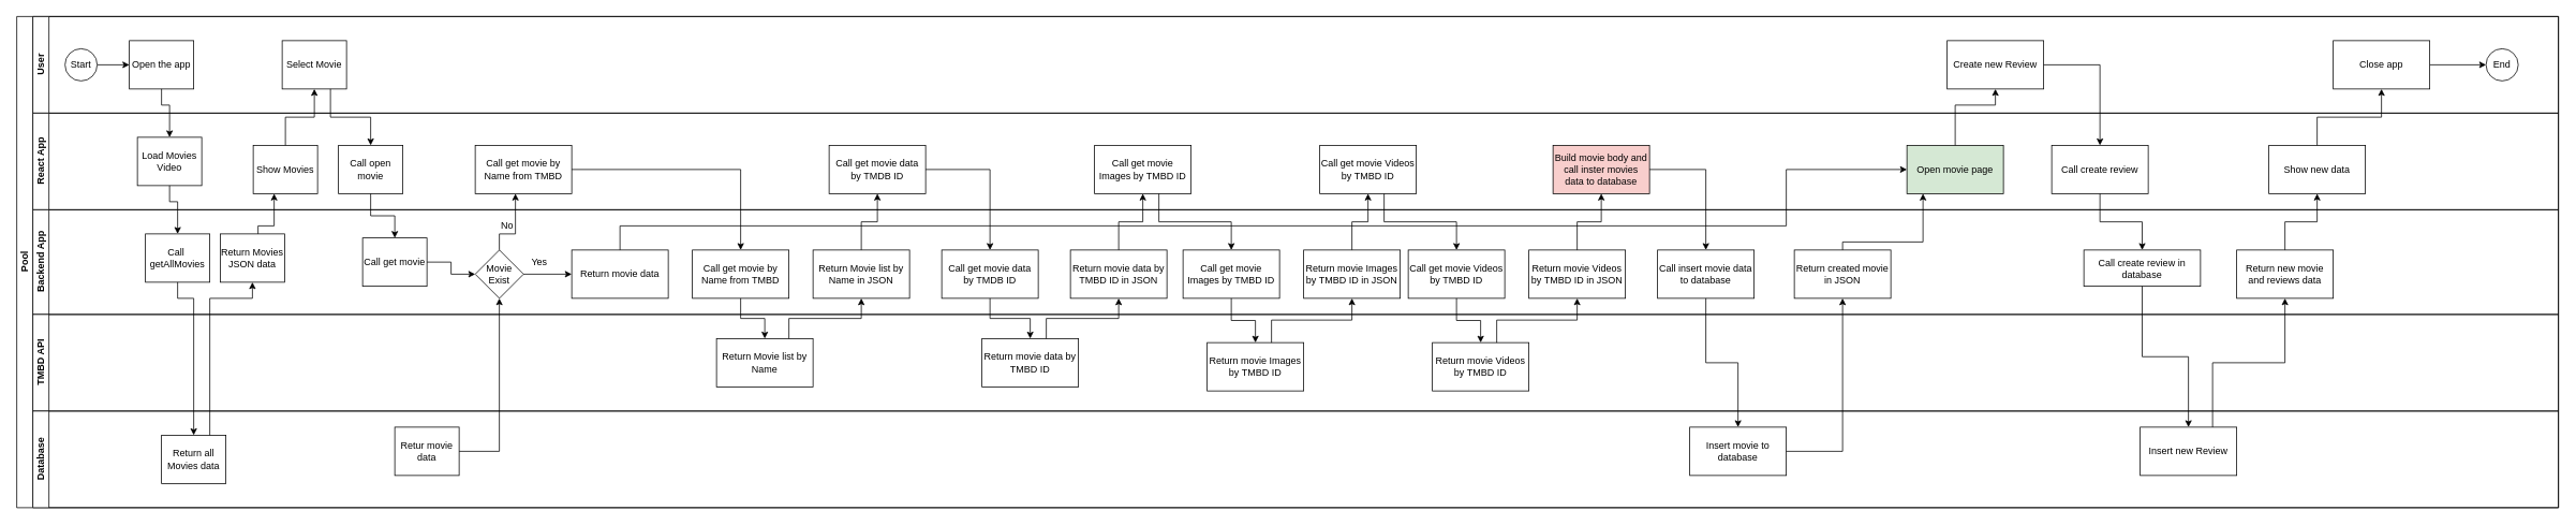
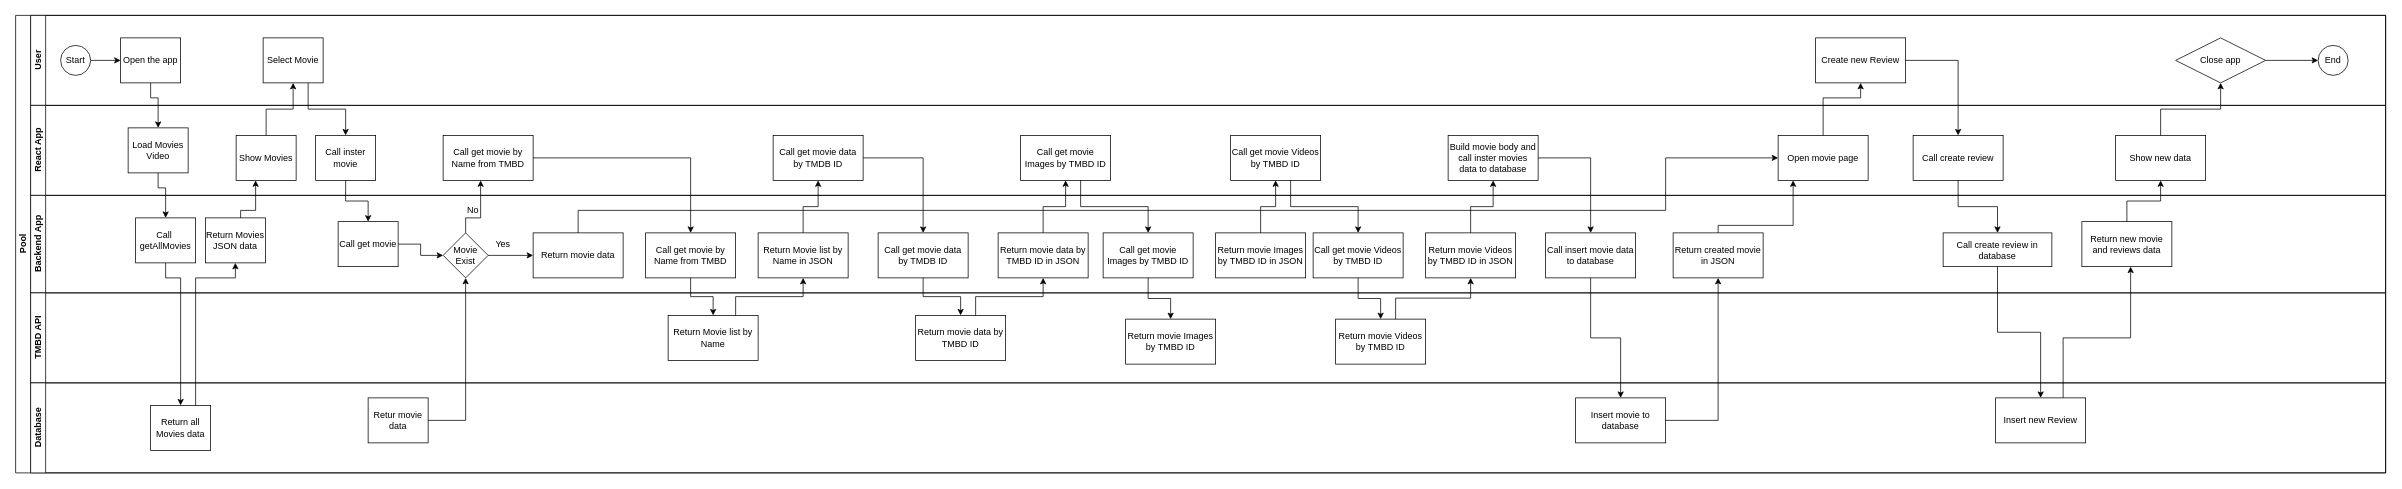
  <mxCell id="0" />
  <mxCell id="1" parent="0" />
  <mxCell id="2" value="Pool" style="swimlane;html=1;childLayout=stackLayout;resizeParent=1;resizeParentMax=0;horizontal=0;startSize=20;horizontalStack=0;" parent="1" vertex="1"><mxGeometry x="20" y="20" width="3160" height="610" as="geometry" /></mxCell>
  <mxCell id="3" value="User" style="swimlane;html=1;startSize=20;horizontal=0;" parent="2" vertex="1"><mxGeometry x="20" width="3140" height="120" as="geometry" /></mxCell>
  <mxCell id="4" value="" style="edgeStyle=orthogonalEdgeStyle;rounded=0;orthogonalLoop=1;jettySize=auto;html=1;" parent="3" source="5" target="6" edge="1"><mxGeometry relative="1" as="geometry" /></mxCell>
  <mxCell id="5" value="Start" style="ellipse;whiteSpace=wrap;html=1;" parent="3" vertex="1"><mxGeometry x="40" y="40" width="40" height="40" as="geometry" /></mxCell>
  <mxCell id="6" value="Open the app" style="rounded=0;whiteSpace=wrap;html=1;fontFamily=Helvetica;fontSize=12;fontColor=#000000;align=center;" parent="3" vertex="1"><mxGeometry x="120" y="30" width="80" height="60" as="geometry" /></mxCell>
  <mxCell id="7" value="End" style="ellipse;whiteSpace=wrap;html=1;" parent="3" vertex="1"><mxGeometry x="3050" y="40" width="40" height="40" as="geometry" /></mxCell>
  <mxCell id="8" value="Select Movie" style="rounded=0;whiteSpace=wrap;html=1;fontFamily=Helvetica;fontSize=12;fontColor=#000000;align=center;" vertex="1" parent="3"><mxGeometry x="310" y="30" width="80" height="60" as="geometry" /></mxCell>
  <mxCell id="9" value="Create new Review" style="whiteSpace=wrap;html=1;fontColor=#000000;" vertex="1" parent="3"><mxGeometry x="2380" y="30" width="120" height="60" as="geometry" /></mxCell>
  <mxCell id="10" value="" style="edgeStyle=orthogonalEdgeStyle;rounded=0;orthogonalLoop=1;jettySize=auto;html=1;" edge="1" parent="3" source="11" target="7"><mxGeometry relative="1" as="geometry" /></mxCell>
- <mxCell id="11" value="Close app" style="whiteSpace=wrap;html=1;fontColor=#000000;" vertex="1" parent="3"><mxGeometry x="2860" y="30" width="120" height="60" as="geometry" /></mxCell>
+ <mxCell id="11" value="Close app" style="rhombus;whiteSpace=wrap;html=1;fontColor=#000000;" vertex="1" parent="3"><mxGeometry x="2860" y="30" width="120" height="60" as="geometry" /></mxCell>
  <mxCell id="12" value="React App" style="swimlane;html=1;startSize=20;horizontal=0;" parent="2" vertex="1"><mxGeometry x="20" y="120" width="3140" height="120" as="geometry" /></mxCell>
  <mxCell id="13" value="Load Movies Video" style="rounded=0;whiteSpace=wrap;html=1;fontFamily=Helvetica;fontSize=12;fontColor=#000000;align=center;" parent="12" vertex="1"><mxGeometry x="130" y="30" width="80" height="60" as="geometry" /></mxCell>
  <mxCell id="14" value="Show Movies" style="rounded=0;whiteSpace=wrap;html=1;fontFamily=Helvetica;fontSize=12;fontColor=#000000;align=center;" vertex="1" parent="12"><mxGeometry x="274" y="40" width="80" height="60" as="geometry" /></mxCell>
- <mxCell id="15" value="Call open movie" style="rounded=0;whiteSpace=wrap;html=1;fontFamily=Helvetica;fontSize=12;fontColor=#000000;align=center;" vertex="1" parent="12"><mxGeometry x="380" y="40" width="80" height="60" as="geometry" /></mxCell>
- <mxCell id="16" value="Open movie page" style="whiteSpace=wrap;html=1;fontColor=#000000;fillColor=#d5e8d4;" vertex="1" parent="12"><mxGeometry x="2330" y="40" width="120" height="60" as="geometry" /></mxCell>
+ <mxCell id="15" value="Call inster movie" style="rounded=0;whiteSpace=wrap;html=1;fontFamily=Helvetica;fontSize=12;fontColor=#000000;align=center;" vertex="1" parent="12"><mxGeometry x="380" y="40" width="80" height="60" as="geometry" /></mxCell>
+ <mxCell id="16" value="Open movie page" style="whiteSpace=wrap;html=1;fontColor=#000000;" vertex="1" parent="12"><mxGeometry x="2330" y="40" width="120" height="60" as="geometry" /></mxCell>
  <mxCell id="17" value="Call get movie by Name from TMBD" style="whiteSpace=wrap;html=1;fontColor=#000000;" vertex="1" parent="12"><mxGeometry x="550" y="40" width="120" height="60" as="geometry" /></mxCell>
  <mxCell id="18" value="Call get movie data by TMDB ID" style="whiteSpace=wrap;html=1;fontColor=#000000;" vertex="1" parent="12"><mxGeometry x="990" y="40" width="120" height="60" as="geometry" /></mxCell>
  <mxCell id="19" value="Call get movie Images by TMBD ID" style="whiteSpace=wrap;html=1;fontColor=#000000;" vertex="1" parent="12"><mxGeometry x="1320" y="40" width="120" height="60" as="geometry" /></mxCell>
  <mxCell id="20" value="Call get movie Videos by TMBD ID" style="whiteSpace=wrap;html=1;fontColor=#000000;" vertex="1" parent="12"><mxGeometry x="1600" y="40" width="120" height="60" as="geometry" /></mxCell>
- <mxCell id="21" value="Build movie body and call inster movies data to database" style="whiteSpace=wrap;html=1;fontColor=#000000;fillColor=#f8cecc;" vertex="1" parent="12"><mxGeometry x="1890" y="40" width="120" height="60" as="geometry" /></mxCell>
+ <mxCell id="21" value="Build movie body and call inster movies data to database" style="whiteSpace=wrap;html=1;fontColor=#000000;" vertex="1" parent="12"><mxGeometry x="1890" y="40" width="120" height="60" as="geometry" /></mxCell>
  <mxCell id="22" value="Call create review" style="whiteSpace=wrap;html=1;fontColor=#000000;" vertex="1" parent="12"><mxGeometry x="2510" y="40" width="120" height="60" as="geometry" /></mxCell>
  <mxCell id="23" value="Show new data" style="whiteSpace=wrap;html=1;fontColor=#000000;" vertex="1" parent="12"><mxGeometry x="2780" y="40" width="120" height="60" as="geometry" /></mxCell>
  <mxCell id="24" value="Backend App" style="swimlane;html=1;startSize=20;horizontal=0;" parent="2" vertex="1"><mxGeometry x="20" y="240" width="3140" height="130" as="geometry" /></mxCell>
  <mxCell id="25" value="Call&amp;nbsp;&lt;br&gt;getAllMovies" style="rounded=0;whiteSpace=wrap;html=1;fontFamily=Helvetica;fontSize=12;fontColor=#000000;align=center;" parent="24" vertex="1"><mxGeometry x="140" y="30" width="80" height="60" as="geometry" /></mxCell>
  <mxCell id="26" value="Return Movies JSON data" style="rounded=0;whiteSpace=wrap;html=1;fontFamily=Helvetica;fontSize=12;fontColor=#000000;align=center;" vertex="1" parent="24"><mxGeometry x="233" y="30" width="80" height="60" as="geometry" /></mxCell>
  <mxCell id="27" value="" style="edgeStyle=orthogonalEdgeStyle;rounded=0;orthogonalLoop=1;jettySize=auto;html=1;" edge="1" parent="24" source="28" target="30"><mxGeometry relative="1" as="geometry" /></mxCell>
  <mxCell id="28" value="Movie Exist" style="rhombus;whiteSpace=wrap;html=1;fontFamily=Helvetica;fontSize=12;fontColor=#000000;align=center;" vertex="1" parent="24"><mxGeometry x="550" y="50" width="60" height="60" as="geometry" /></mxCell>
  <mxCell id="29" value="Call get movie" style="rounded=0;whiteSpace=wrap;html=1;fontFamily=Helvetica;fontSize=12;fontColor=#000000;align=center;" vertex="1" parent="24"><mxGeometry x="410" y="35" width="80" height="60" as="geometry" /></mxCell>
  <mxCell id="30" value="Return movie data" style="whiteSpace=wrap;html=1;fontColor=#000000;" vertex="1" parent="24"><mxGeometry x="670" y="50" width="120" height="60" as="geometry" /></mxCell>
  <mxCell id="31" value="Yes" style="text;html=1;strokeColor=none;fillColor=none;align=center;verticalAlign=middle;whiteSpace=wrap;rounded=0;" vertex="1" parent="24"><mxGeometry x="600" y="50" width="60" height="30" as="geometry" /></mxCell>
  <mxCell id="32" value="No" style="text;html=1;strokeColor=none;fillColor=none;align=center;verticalAlign=middle;whiteSpace=wrap;rounded=0;" vertex="1" parent="24"><mxGeometry x="560" y="5" width="60" height="30" as="geometry" /></mxCell>
  <mxCell id="33" value="Call get movie by Name from TMBD" style="whiteSpace=wrap;html=1;fontColor=#000000;" vertex="1" parent="24"><mxGeometry x="820" y="50" width="120" height="60" as="geometry" /></mxCell>
  <mxCell id="34" value="Return Movie list by Name in JSON" style="whiteSpace=wrap;html=1;fontColor=#000000;" vertex="1" parent="24"><mxGeometry x="970" y="50" width="120" height="60" as="geometry" /></mxCell>
  <mxCell id="35" value="Call get movie data by TMDB ID" style="whiteSpace=wrap;html=1;fontColor=#000000;" vertex="1" parent="24"><mxGeometry x="1130" y="50" width="120" height="60" as="geometry" /></mxCell>
  <mxCell id="36" value="Return movie data by TMBD ID&amp;nbsp;in JSON" style="whiteSpace=wrap;html=1;fontColor=#000000;" vertex="1" parent="24"><mxGeometry x="1290" y="50" width="120" height="60" as="geometry" /></mxCell>
  <mxCell id="37" value="Call get movie Images by TMBD ID" style="whiteSpace=wrap;html=1;fontColor=#000000;" vertex="1" parent="24"><mxGeometry x="1430" y="50" width="120" height="60" as="geometry" /></mxCell>
  <mxCell id="38" value="Return movie Images by TMBD ID in JSON" style="whiteSpace=wrap;html=1;fontColor=#000000;" vertex="1" parent="24"><mxGeometry x="1580" y="50" width="120" height="60" as="geometry" /></mxCell>
  <mxCell id="39" value="Call get movie Videos by TMBD ID" style="whiteSpace=wrap;html=1;fontColor=#000000;" vertex="1" parent="24"><mxGeometry x="1710" y="50" width="120" height="60" as="geometry" /></mxCell>
  <mxCell id="40" value="Return movie Videos by TMBD ID in JSON" style="whiteSpace=wrap;html=1;fontColor=#000000;" vertex="1" parent="24"><mxGeometry x="1860" y="50" width="120" height="60" as="geometry" /></mxCell>
  <mxCell id="41" value="Call insert movie data to database" style="whiteSpace=wrap;html=1;fontColor=#000000;" vertex="1" parent="24"><mxGeometry x="2020" y="50" width="120" height="60" as="geometry" /></mxCell>
  <mxCell id="42" value="Return created movie in JSON" style="whiteSpace=wrap;html=1;fontColor=#000000;" vertex="1" parent="24"><mxGeometry x="2190" y="50" width="120" height="60" as="geometry" /></mxCell>
  <mxCell id="43" value="Call create review in database" style="whiteSpace=wrap;html=1;fontColor=#000000;" vertex="1" parent="24"><mxGeometry x="2550" y="50" width="145" height="45" as="geometry" /></mxCell>
- <mxCell id="44" value="Return new movie and reviews data" style="whiteSpace=wrap;html=1;fontColor=#000000;" vertex="1" parent="24"><mxGeometry x="2740" y="50" width="120" height="60" as="geometry" /></mxCell>
+ <mxCell id="44" value="Return new movie and reviews data" style="whiteSpace=wrap;html=1;fontColor=#000000;" vertex="1" parent="24"><mxGeometry x="2735" y="35" width="120" height="60" as="geometry" /></mxCell>
  <mxCell id="45" value="TMBD API" style="swimlane;html=1;startSize=20;horizontal=0;" vertex="1" parent="2"><mxGeometry x="20" y="370" width="3140" height="120" as="geometry" /></mxCell>
  <mxCell id="46" value="Return Movie list by Name" style="whiteSpace=wrap;html=1;fontColor=#000000;" vertex="1" parent="45"><mxGeometry x="850" y="30" width="120" height="60" as="geometry" /></mxCell>
  <mxCell id="47" value="Return movie data by TMBD ID" style="whiteSpace=wrap;html=1;fontColor=#000000;" vertex="1" parent="45"><mxGeometry x="1180" y="30" width="120" height="60" as="geometry" /></mxCell>
  <mxCell id="48" value="Return movie Images by TMBD ID" style="whiteSpace=wrap;html=1;fontColor=#000000;" vertex="1" parent="45"><mxGeometry x="1460" y="35" width="120" height="60" as="geometry" /></mxCell>
  <mxCell id="49" value="Return movie Videos by TMBD ID" style="whiteSpace=wrap;html=1;fontColor=#000000;" vertex="1" parent="45"><mxGeometry x="1740" y="35" width="120" height="60" as="geometry" /></mxCell>
  <mxCell id="50" value="Database" style="swimlane;html=1;startSize=20;horizontal=0;" vertex="1" parent="2"><mxGeometry x="20" y="490" width="3140" height="120" as="geometry" /></mxCell>
  <mxCell id="51" value="Return all Movies data" style="rounded=0;whiteSpace=wrap;html=1;fontFamily=Helvetica;fontSize=12;fontColor=#000000;align=center;" vertex="1" parent="50"><mxGeometry x="160" y="30" width="80" height="60" as="geometry" /></mxCell>
  <mxCell id="52" value="Retur movie data" style="rounded=0;whiteSpace=wrap;html=1;fontFamily=Helvetica;fontSize=12;fontColor=#000000;align=center;" vertex="1" parent="50"><mxGeometry x="450" y="20" width="80" height="60" as="geometry" /></mxCell>
  <mxCell id="53" value="Insert movie to database" style="whiteSpace=wrap;html=1;fontColor=#000000;" vertex="1" parent="50"><mxGeometry x="2060" y="20" width="120" height="60" as="geometry" /></mxCell>
  <mxCell id="54" value="Insert new Review" style="whiteSpace=wrap;html=1;fontColor=#000000;" vertex="1" parent="50"><mxGeometry x="2620" y="20" width="120" height="60" as="geometry" /></mxCell>
  <mxCell id="55" style="edgeStyle=orthogonalEdgeStyle;rounded=0;orthogonalLoop=1;jettySize=auto;html=1;endArrow=classic;endFill=1;" edge="1" parent="2" source="6" target="13"><mxGeometry relative="1" as="geometry"><mxPoint x="310" y="210" as="sourcePoint" /><mxPoint x="310" y="270" as="targetPoint" /><Array as="points"><mxPoint x="180" y="110" /><mxPoint x="190" y="110" /></Array></mxGeometry></mxCell>
  <mxCell id="56" style="edgeStyle=orthogonalEdgeStyle;rounded=0;orthogonalLoop=1;jettySize=auto;html=1;endArrow=classic;endFill=1;" edge="1" parent="2" source="13" target="25"><mxGeometry relative="1" as="geometry"><mxPoint x="190" y="100" as="sourcePoint" /><mxPoint x="190" y="160" as="targetPoint" /><Array as="points"><mxPoint x="190" y="230" /><mxPoint x="200" y="230" /></Array></mxGeometry></mxCell>
  <mxCell id="57" style="edgeStyle=orthogonalEdgeStyle;rounded=0;orthogonalLoop=1;jettySize=auto;html=1;endArrow=classic;endFill=1;" edge="1" parent="2" source="25" target="51"><mxGeometry relative="1" as="geometry"><mxPoint x="200" y="220" as="sourcePoint" /><mxPoint x="210" y="280" as="targetPoint" /><Array as="points"><mxPoint x="200" y="350" /><mxPoint x="220" y="350" /></Array></mxGeometry></mxCell>
  <mxCell id="58" style="edgeStyle=orthogonalEdgeStyle;rounded=0;orthogonalLoop=1;jettySize=auto;html=1;endArrow=classic;endFill=1;" edge="1" parent="2" source="51" target="26"><mxGeometry relative="1" as="geometry"><mxPoint x="210" y="340" as="sourcePoint" /><mxPoint x="230" y="400" as="targetPoint" /><Array as="points"><mxPoint x="240" y="350" /><mxPoint x="293" y="350" /></Array></mxGeometry></mxCell>
  <mxCell id="59" style="edgeStyle=orthogonalEdgeStyle;rounded=0;orthogonalLoop=1;jettySize=auto;html=1;endArrow=classic;endFill=1;" edge="1" parent="2" source="26" target="14"><mxGeometry relative="1" as="geometry"><mxPoint x="250" y="400" as="sourcePoint" /><mxPoint x="303" y="340" as="targetPoint" /><Array as="points"><mxPoint x="300" y="260" /><mxPoint x="320" y="260" /></Array></mxGeometry></mxCell>
  <mxCell id="60" value="" style="endArrow=classic;html=1;rounded=0;edgeStyle=orthogonalEdgeStyle;" edge="1" parent="2" source="14" target="8"><mxGeometry width="50" height="50" relative="1" as="geometry"><mxPoint x="460" y="170" as="sourcePoint" /><mxPoint x="510" y="120" as="targetPoint" /></mxGeometry></mxCell>
  <mxCell id="61" value="" style="endArrow=classic;html=1;rounded=0;edgeStyle=orthogonalEdgeStyle;" edge="1" parent="2" source="8" target="15"><mxGeometry width="50" height="50" relative="1" as="geometry"><mxPoint x="344" y="170" as="sourcePoint" /><mxPoint x="380" y="100" as="targetPoint" /><Array as="points"><mxPoint x="390" y="125" /><mxPoint x="440" y="125" /></Array></mxGeometry></mxCell>
  <mxCell id="62" value="" style="endArrow=classic;html=1;rounded=0;edgeStyle=orthogonalEdgeStyle;" edge="1" parent="2" source="15" target="29"><mxGeometry width="50" height="50" relative="1" as="geometry"><mxPoint x="280" y="270" as="sourcePoint" /><mxPoint x="330" y="220" as="targetPoint" /></mxGeometry></mxCell>
  <mxCell id="63" value="" style="endArrow=classic;html=1;rounded=0;edgeStyle=orthogonalEdgeStyle;" edge="1" parent="2" source="29" target="28"><mxGeometry width="50" height="50" relative="1" as="geometry"><mxPoint x="280" y="410" as="sourcePoint" /><mxPoint x="330" y="360" as="targetPoint" /></mxGeometry></mxCell>
  <mxCell id="64" value="" style="endArrow=classic;html=1;rounded=0;edgeStyle=orthogonalEdgeStyle;" edge="1" parent="2" source="52" target="28"><mxGeometry width="50" height="50" relative="1" as="geometry"><mxPoint x="480" y="345" as="sourcePoint" /><mxPoint x="520" y="520" as="targetPoint" /></mxGeometry></mxCell>
  <mxCell id="65" value="" style="edgeStyle=orthogonalEdgeStyle;rounded=0;orthogonalLoop=1;jettySize=auto;html=1;" edge="1" parent="2" source="28" target="17"><mxGeometry relative="1" as="geometry"><Array as="points"><mxPoint x="600" y="270" /><mxPoint x="620" y="270" /></Array></mxGeometry></mxCell>
  <mxCell id="66" value="" style="edgeStyle=orthogonalEdgeStyle;rounded=0;orthogonalLoop=1;jettySize=auto;html=1;" edge="1" parent="2" source="30" target="16"><mxGeometry relative="1" as="geometry"><Array as="points"><mxPoint x="750" y="260" /><mxPoint x="2200" y="260" /><mxPoint x="2200" y="190" /></Array></mxGeometry></mxCell>
  <mxCell id="67" value="" style="edgeStyle=orthogonalEdgeStyle;rounded=0;orthogonalLoop=1;jettySize=auto;html=1;" edge="1" parent="2" source="17" target="33"><mxGeometry relative="1" as="geometry" /></mxCell>
  <mxCell id="68" value="" style="edgeStyle=orthogonalEdgeStyle;rounded=0;orthogonalLoop=1;jettySize=auto;html=1;" edge="1" parent="2" source="33" target="46"><mxGeometry relative="1" as="geometry" /></mxCell>
  <mxCell id="69" value="" style="edgeStyle=orthogonalEdgeStyle;rounded=0;orthogonalLoop=1;jettySize=auto;html=1;" edge="1" parent="2" source="46" target="34"><mxGeometry relative="1" as="geometry"><Array as="points"><mxPoint x="960" y="375" /><mxPoint x="1050" y="375" /></Array></mxGeometry></mxCell>
  <mxCell id="70" value="" style="edgeStyle=orthogonalEdgeStyle;rounded=0;orthogonalLoop=1;jettySize=auto;html=1;" edge="1" parent="2" source="34" target="18"><mxGeometry relative="1" as="geometry" /></mxCell>
  <mxCell id="71" value="" style="edgeStyle=orthogonalEdgeStyle;rounded=0;orthogonalLoop=1;jettySize=auto;html=1;" edge="1" parent="2" source="18" target="35"><mxGeometry relative="1" as="geometry" /></mxCell>
  <mxCell id="72" value="" style="edgeStyle=orthogonalEdgeStyle;rounded=0;orthogonalLoop=1;jettySize=auto;html=1;" edge="1" parent="2" source="35" target="47"><mxGeometry relative="1" as="geometry" /></mxCell>
  <mxCell id="73" value="" style="edgeStyle=orthogonalEdgeStyle;rounded=0;orthogonalLoop=1;jettySize=auto;html=1;" edge="1" parent="2" source="47" target="36"><mxGeometry relative="1" as="geometry"><Array as="points"><mxPoint x="1280" y="375" /><mxPoint x="1370" y="375" /></Array></mxGeometry></mxCell>
  <mxCell id="74" value="" style="edgeStyle=orthogonalEdgeStyle;rounded=0;orthogonalLoop=1;jettySize=auto;html=1;" edge="1" parent="2" source="36" target="19"><mxGeometry relative="1" as="geometry" /></mxCell>
  <mxCell id="75" value="" style="edgeStyle=orthogonalEdgeStyle;rounded=0;orthogonalLoop=1;jettySize=auto;html=1;" edge="1" parent="2" source="19" target="37"><mxGeometry relative="1" as="geometry"><Array as="points"><mxPoint x="1420" y="255" /><mxPoint x="1510" y="255" /></Array></mxGeometry></mxCell>
  <mxCell id="76" value="" style="edgeStyle=orthogonalEdgeStyle;rounded=0;orthogonalLoop=1;jettySize=auto;html=1;" edge="1" parent="2" source="37" target="48"><mxGeometry relative="1" as="geometry" /></mxCell>
- <mxCell id="77" value="" style="edgeStyle=orthogonalEdgeStyle;rounded=0;orthogonalLoop=1;jettySize=auto;html=1;" edge="1" parent="2" source="48" target="38"><mxGeometry relative="1" as="geometry"><Array as="points"><mxPoint x="1560" y="377" /><mxPoint x="1660" y="377" /></Array></mxGeometry></mxCell>
  <mxCell id="78" value="" style="edgeStyle=orthogonalEdgeStyle;rounded=0;orthogonalLoop=1;jettySize=auto;html=1;" edge="1" parent="2" source="38" target="20"><mxGeometry relative="1" as="geometry" /></mxCell>
  <mxCell id="79" value="" style="edgeStyle=orthogonalEdgeStyle;rounded=0;orthogonalLoop=1;jettySize=auto;html=1;" edge="1" parent="2" source="20" target="39"><mxGeometry relative="1" as="geometry"><Array as="points"><mxPoint x="1700" y="255" /><mxPoint x="1790" y="255" /></Array></mxGeometry></mxCell>
  <mxCell id="80" value="" style="edgeStyle=orthogonalEdgeStyle;rounded=0;orthogonalLoop=1;jettySize=auto;html=1;" edge="1" parent="2" source="39" target="49"><mxGeometry relative="1" as="geometry" /></mxCell>
  <mxCell id="81" value="" style="edgeStyle=orthogonalEdgeStyle;rounded=0;orthogonalLoop=1;jettySize=auto;html=1;" edge="1" parent="2" source="49" target="40"><mxGeometry relative="1" as="geometry"><Array as="points"><mxPoint x="1840" y="377" /><mxPoint x="1940" y="377" /></Array></mxGeometry></mxCell>
  <mxCell id="82" value="" style="edgeStyle=orthogonalEdgeStyle;rounded=0;orthogonalLoop=1;jettySize=auto;html=1;" edge="1" parent="2" source="40" target="21"><mxGeometry relative="1" as="geometry" /></mxCell>
  <mxCell id="83" value="" style="edgeStyle=orthogonalEdgeStyle;rounded=0;orthogonalLoop=1;jettySize=auto;html=1;" edge="1" parent="2" source="21" target="41"><mxGeometry relative="1" as="geometry" /></mxCell>
  <mxCell id="84" value="" style="edgeStyle=orthogonalEdgeStyle;rounded=0;orthogonalLoop=1;jettySize=auto;html=1;" edge="1" parent="2" source="41" target="53"><mxGeometry relative="1" as="geometry" /></mxCell>
  <mxCell id="85" value="" style="edgeStyle=orthogonalEdgeStyle;rounded=0;orthogonalLoop=1;jettySize=auto;html=1;" edge="1" parent="2" source="53" target="42"><mxGeometry relative="1" as="geometry" /></mxCell>
  <mxCell id="86" value="" style="edgeStyle=orthogonalEdgeStyle;rounded=0;orthogonalLoop=1;jettySize=auto;html=1;" edge="1" parent="2" source="42" target="16"><mxGeometry relative="1" as="geometry"><mxPoint x="2410.0" y="320.0" as="targetPoint" /><Array as="points"><mxPoint x="2270" y="280" /><mxPoint x="2370" y="280" /></Array></mxGeometry></mxCell>
  <mxCell id="87" value="" style="edgeStyle=orthogonalEdgeStyle;rounded=0;orthogonalLoop=1;jettySize=auto;html=1;" edge="1" parent="2" source="16" target="9"><mxGeometry relative="1" as="geometry"><Array as="points"><mxPoint x="2410" y="110" /><mxPoint x="2460" y="110" /></Array></mxGeometry></mxCell>
  <mxCell id="88" value="" style="edgeStyle=orthogonalEdgeStyle;rounded=0;orthogonalLoop=1;jettySize=auto;html=1;" edge="1" parent="2" source="9" target="22"><mxGeometry relative="1" as="geometry" /></mxCell>
  <mxCell id="89" value="" style="edgeStyle=orthogonalEdgeStyle;rounded=0;orthogonalLoop=1;jettySize=auto;html=1;" edge="1" parent="2" source="22" target="43"><mxGeometry relative="1" as="geometry" /></mxCell>
  <mxCell id="90" value="" style="edgeStyle=orthogonalEdgeStyle;rounded=0;orthogonalLoop=1;jettySize=auto;html=1;" edge="1" parent="2" source="43" target="54"><mxGeometry relative="1" as="geometry" /></mxCell>
  <mxCell id="91" value="" style="edgeStyle=orthogonalEdgeStyle;rounded=0;orthogonalLoop=1;jettySize=auto;html=1;" edge="1" parent="2" source="54" target="44"><mxGeometry relative="1" as="geometry"><Array as="points"><mxPoint x="2730" y="430" /><mxPoint x="2820" y="430" /></Array></mxGeometry></mxCell>
  <mxCell id="92" value="" style="edgeStyle=orthogonalEdgeStyle;rounded=0;orthogonalLoop=1;jettySize=auto;html=1;" edge="1" parent="2" source="44" target="23"><mxGeometry relative="1" as="geometry" /></mxCell>
  <mxCell id="93" value="" style="edgeStyle=orthogonalEdgeStyle;rounded=0;orthogonalLoop=1;jettySize=auto;html=1;" edge="1" parent="2" source="23" target="11"><mxGeometry relative="1" as="geometry" /></mxCell>
